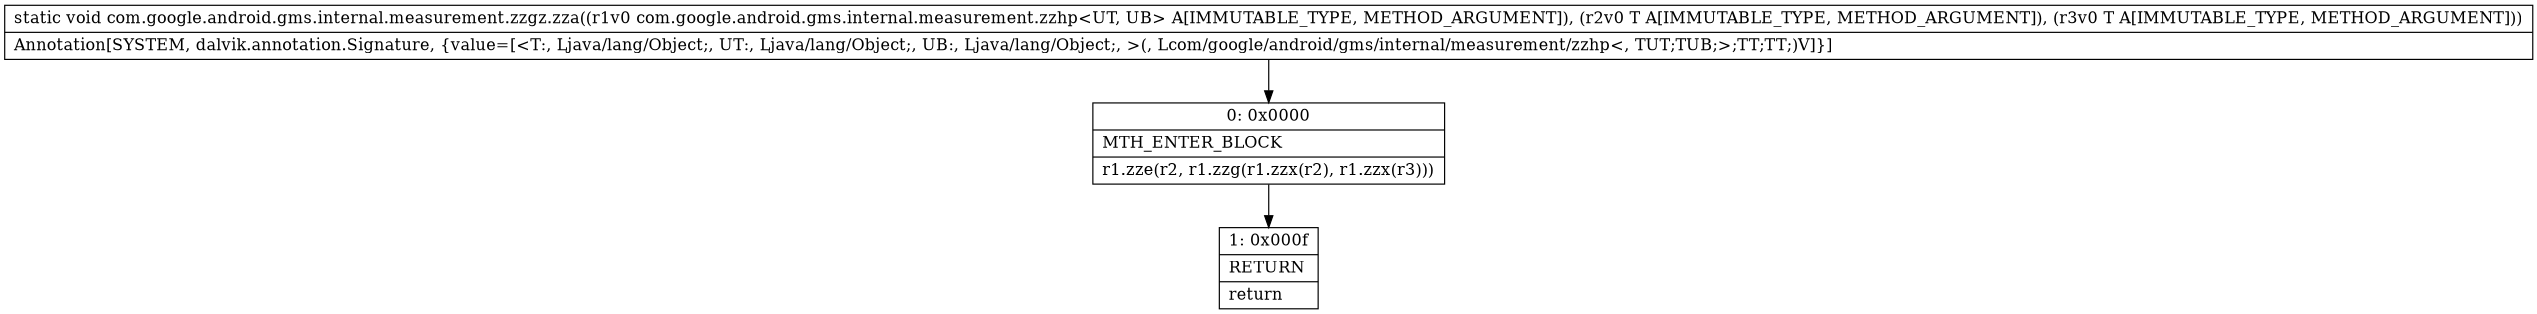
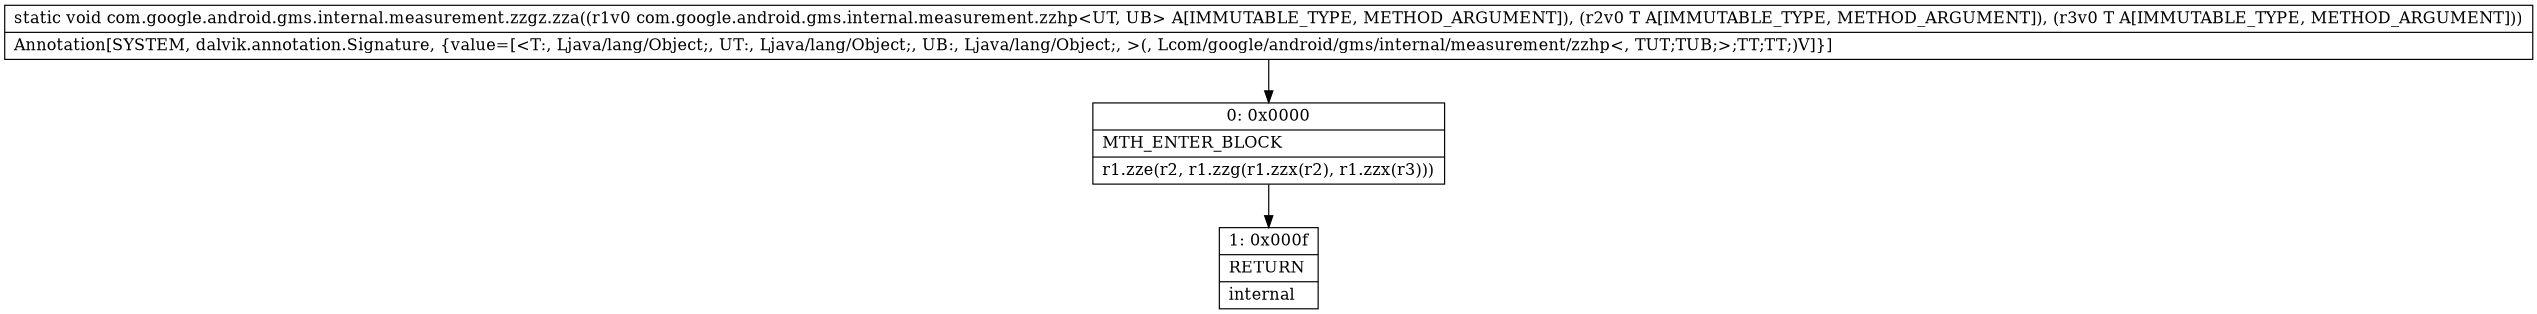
  digraph {
    node [shape=record]
    n1 [label="{0\:\ 0x0000|MTH_ENTER_BLOCK\l|r1.zze(r2, r1.zzg(r1.zzx(r2), r1.zzx(r3)))\l}"]
-   n2 [label="{1\:\ 0x000f|RETURN\l|return\l}"]
+   n2 [label="{1\:\ 0x000f|RETURN\l|internal\l}"]
    n3 [label="{static void com.google.android.gms.internal.measurement.zzgz.zza((r1v0 com.google.android.gms.internal.measurement.zzhp\<UT, UB\> A[IMMUTABLE_TYPE, METHOD_ARGUMENT]), (r2v0 T A[IMMUTABLE_TYPE, METHOD_ARGUMENT]), (r3v0 T A[IMMUTABLE_TYPE, METHOD_ARGUMENT]))  | Annotation[SYSTEM, dalvik.annotation.Signature, \{value=[\<T:, Ljava\/lang\/Object;, UT:, Ljava\/lang\/Object;, UB:, Ljava\/lang\/Object;, \>(, Lcom\/google\/android\/gms\/internal\/measurement\/zzhp\<, TUT;TUB;\>;TT;TT;)V]\}]\l}"]
    n1 -> n2
    n3 -> n1
  }
